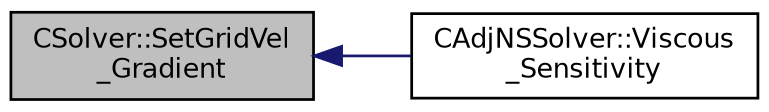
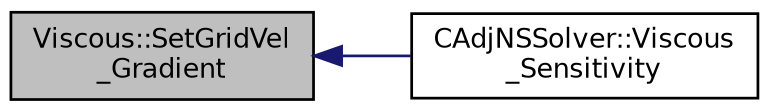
  digraph {
    rankdir=LR
    node [color=black fontname=Helvetica fontsize=10 shape=record style=filled]
-   n1 [fillcolor=grey75 fontcolor=black height=0.2 label="CSolver::SetGridVel\l_Gradient" width=0.4]
+   n1 [fillcolor=grey75 fontcolor=black height=0.2 label="Viscous::SetGridVel\l_Gradient" width=0.4]
    n2 [fillcolor=white height=0.2 label="CAdjNSSolver::Viscous\l_Sensitivity" width=0.4]
    n1 -> n2 [color=midnightblue dir=back fontname=Helvetica fontsize=10 labelfontname=Helvetica labelfontsize=10 style=solid]
  }
